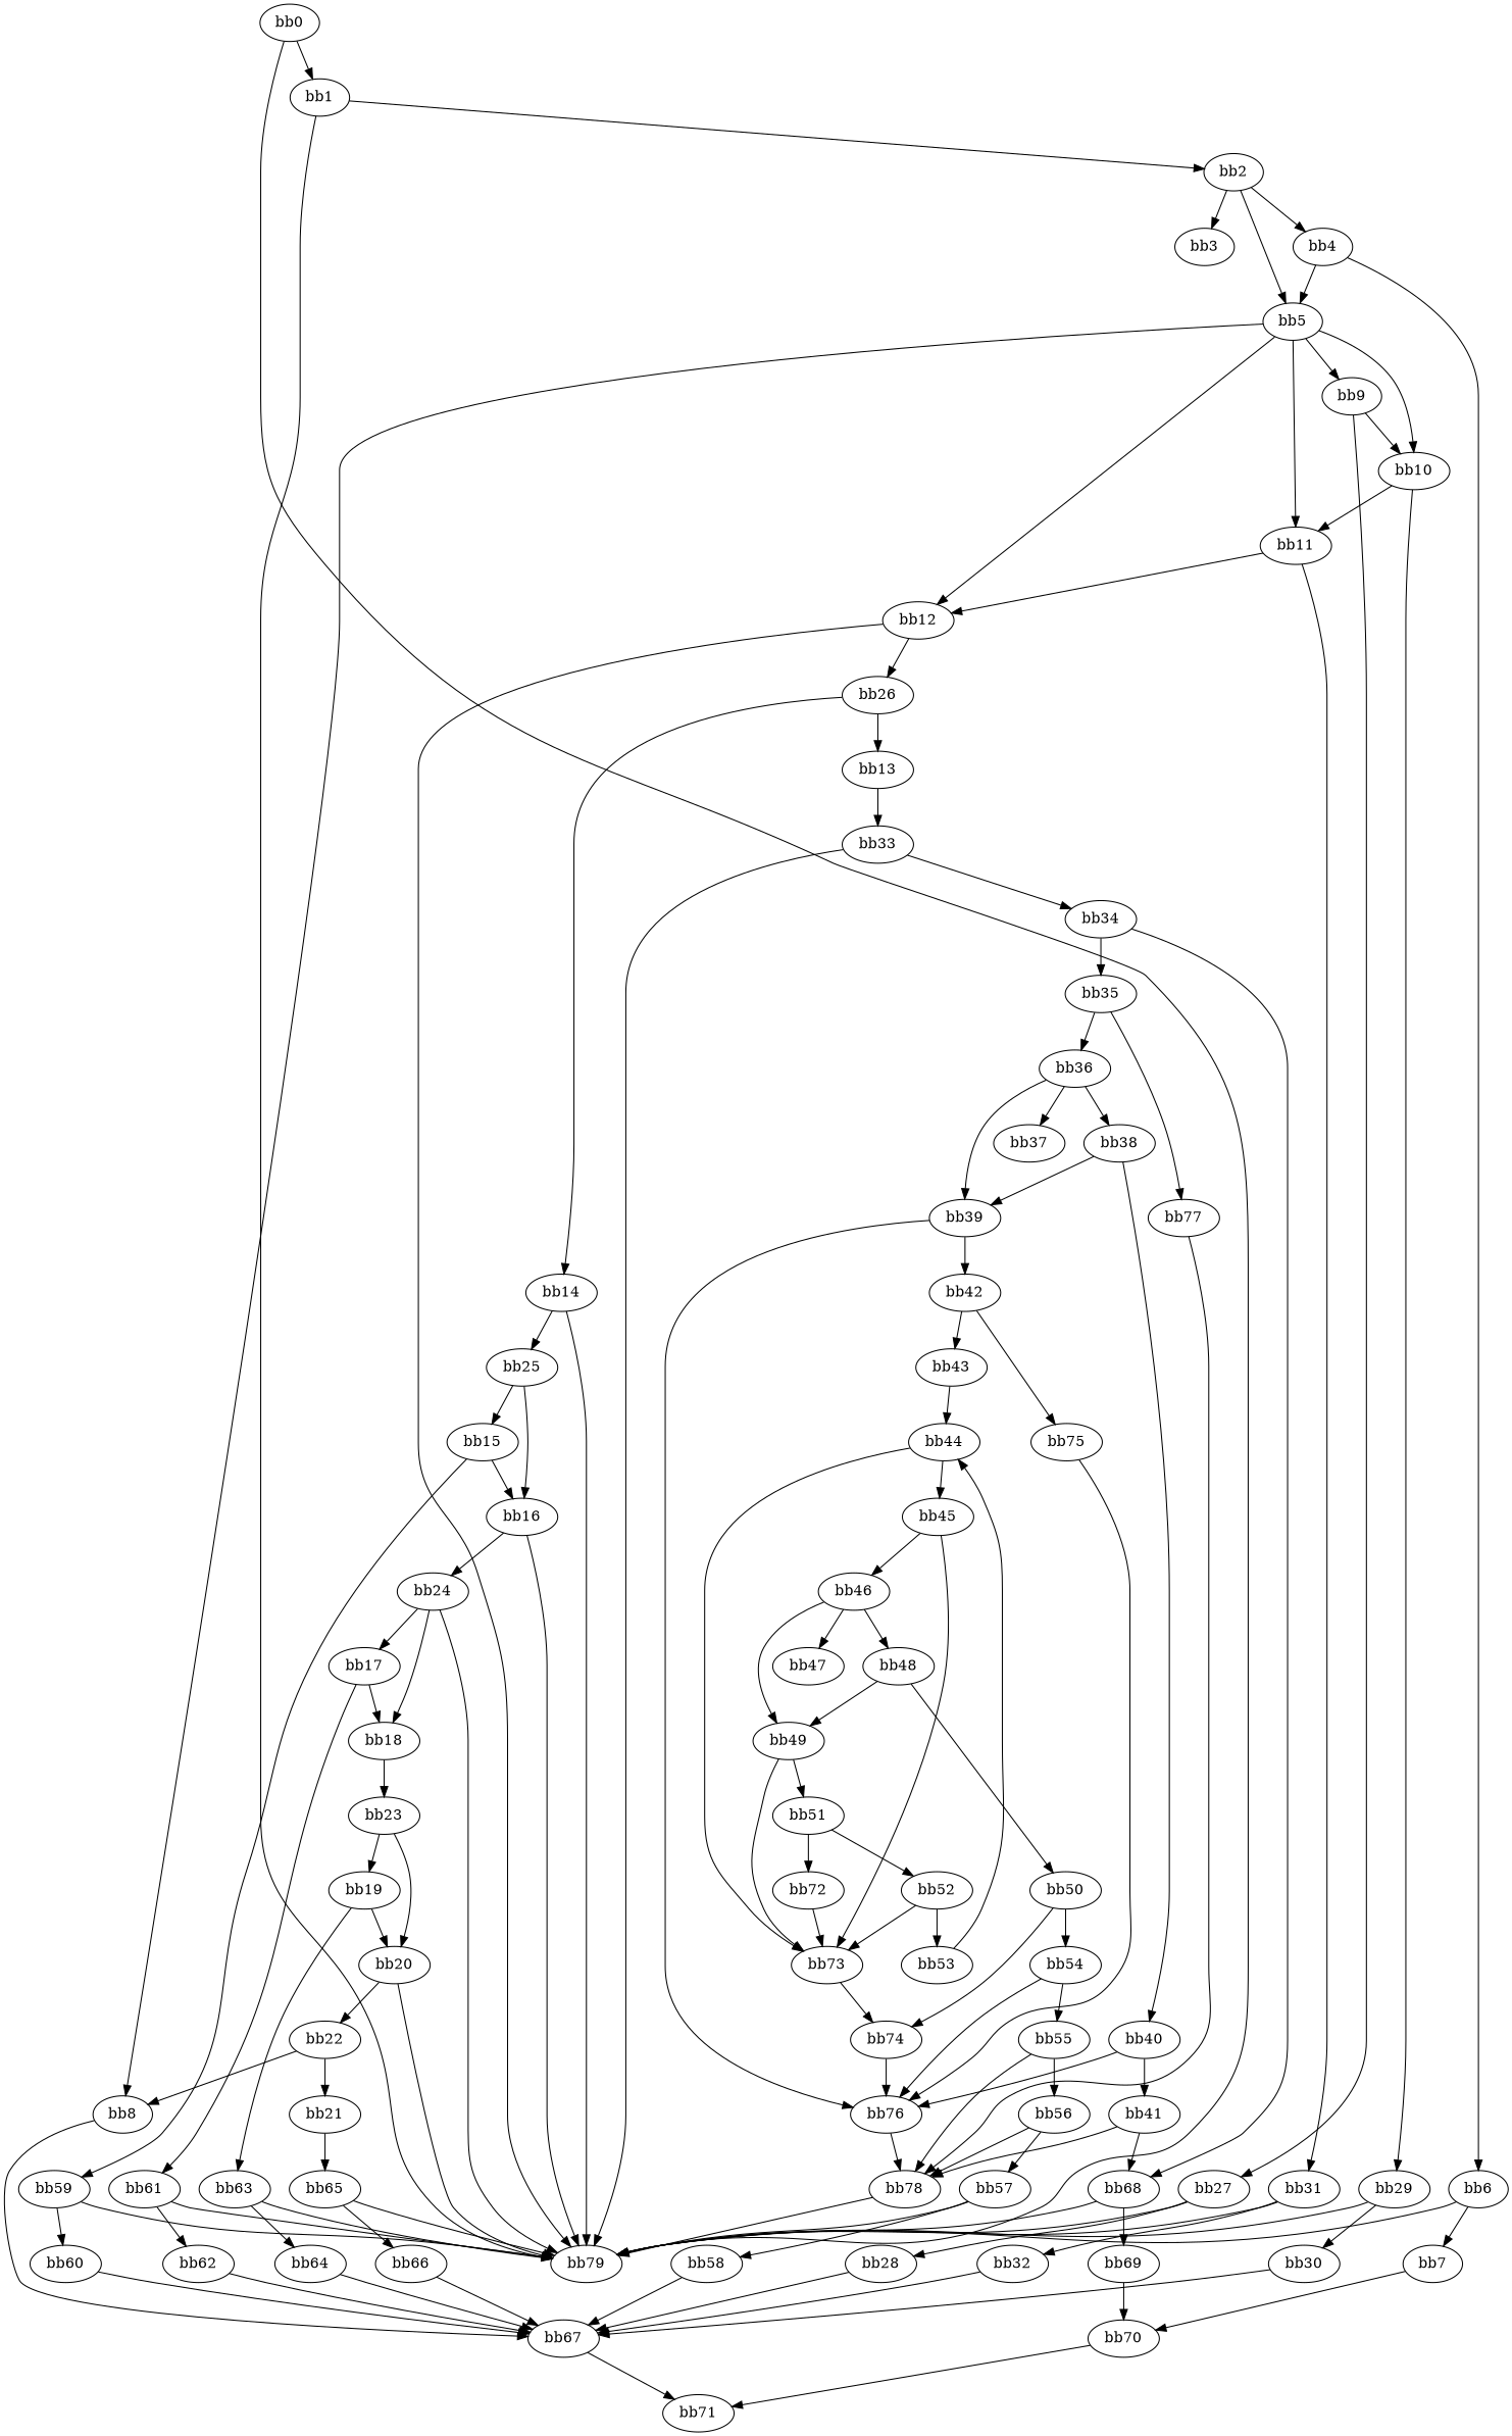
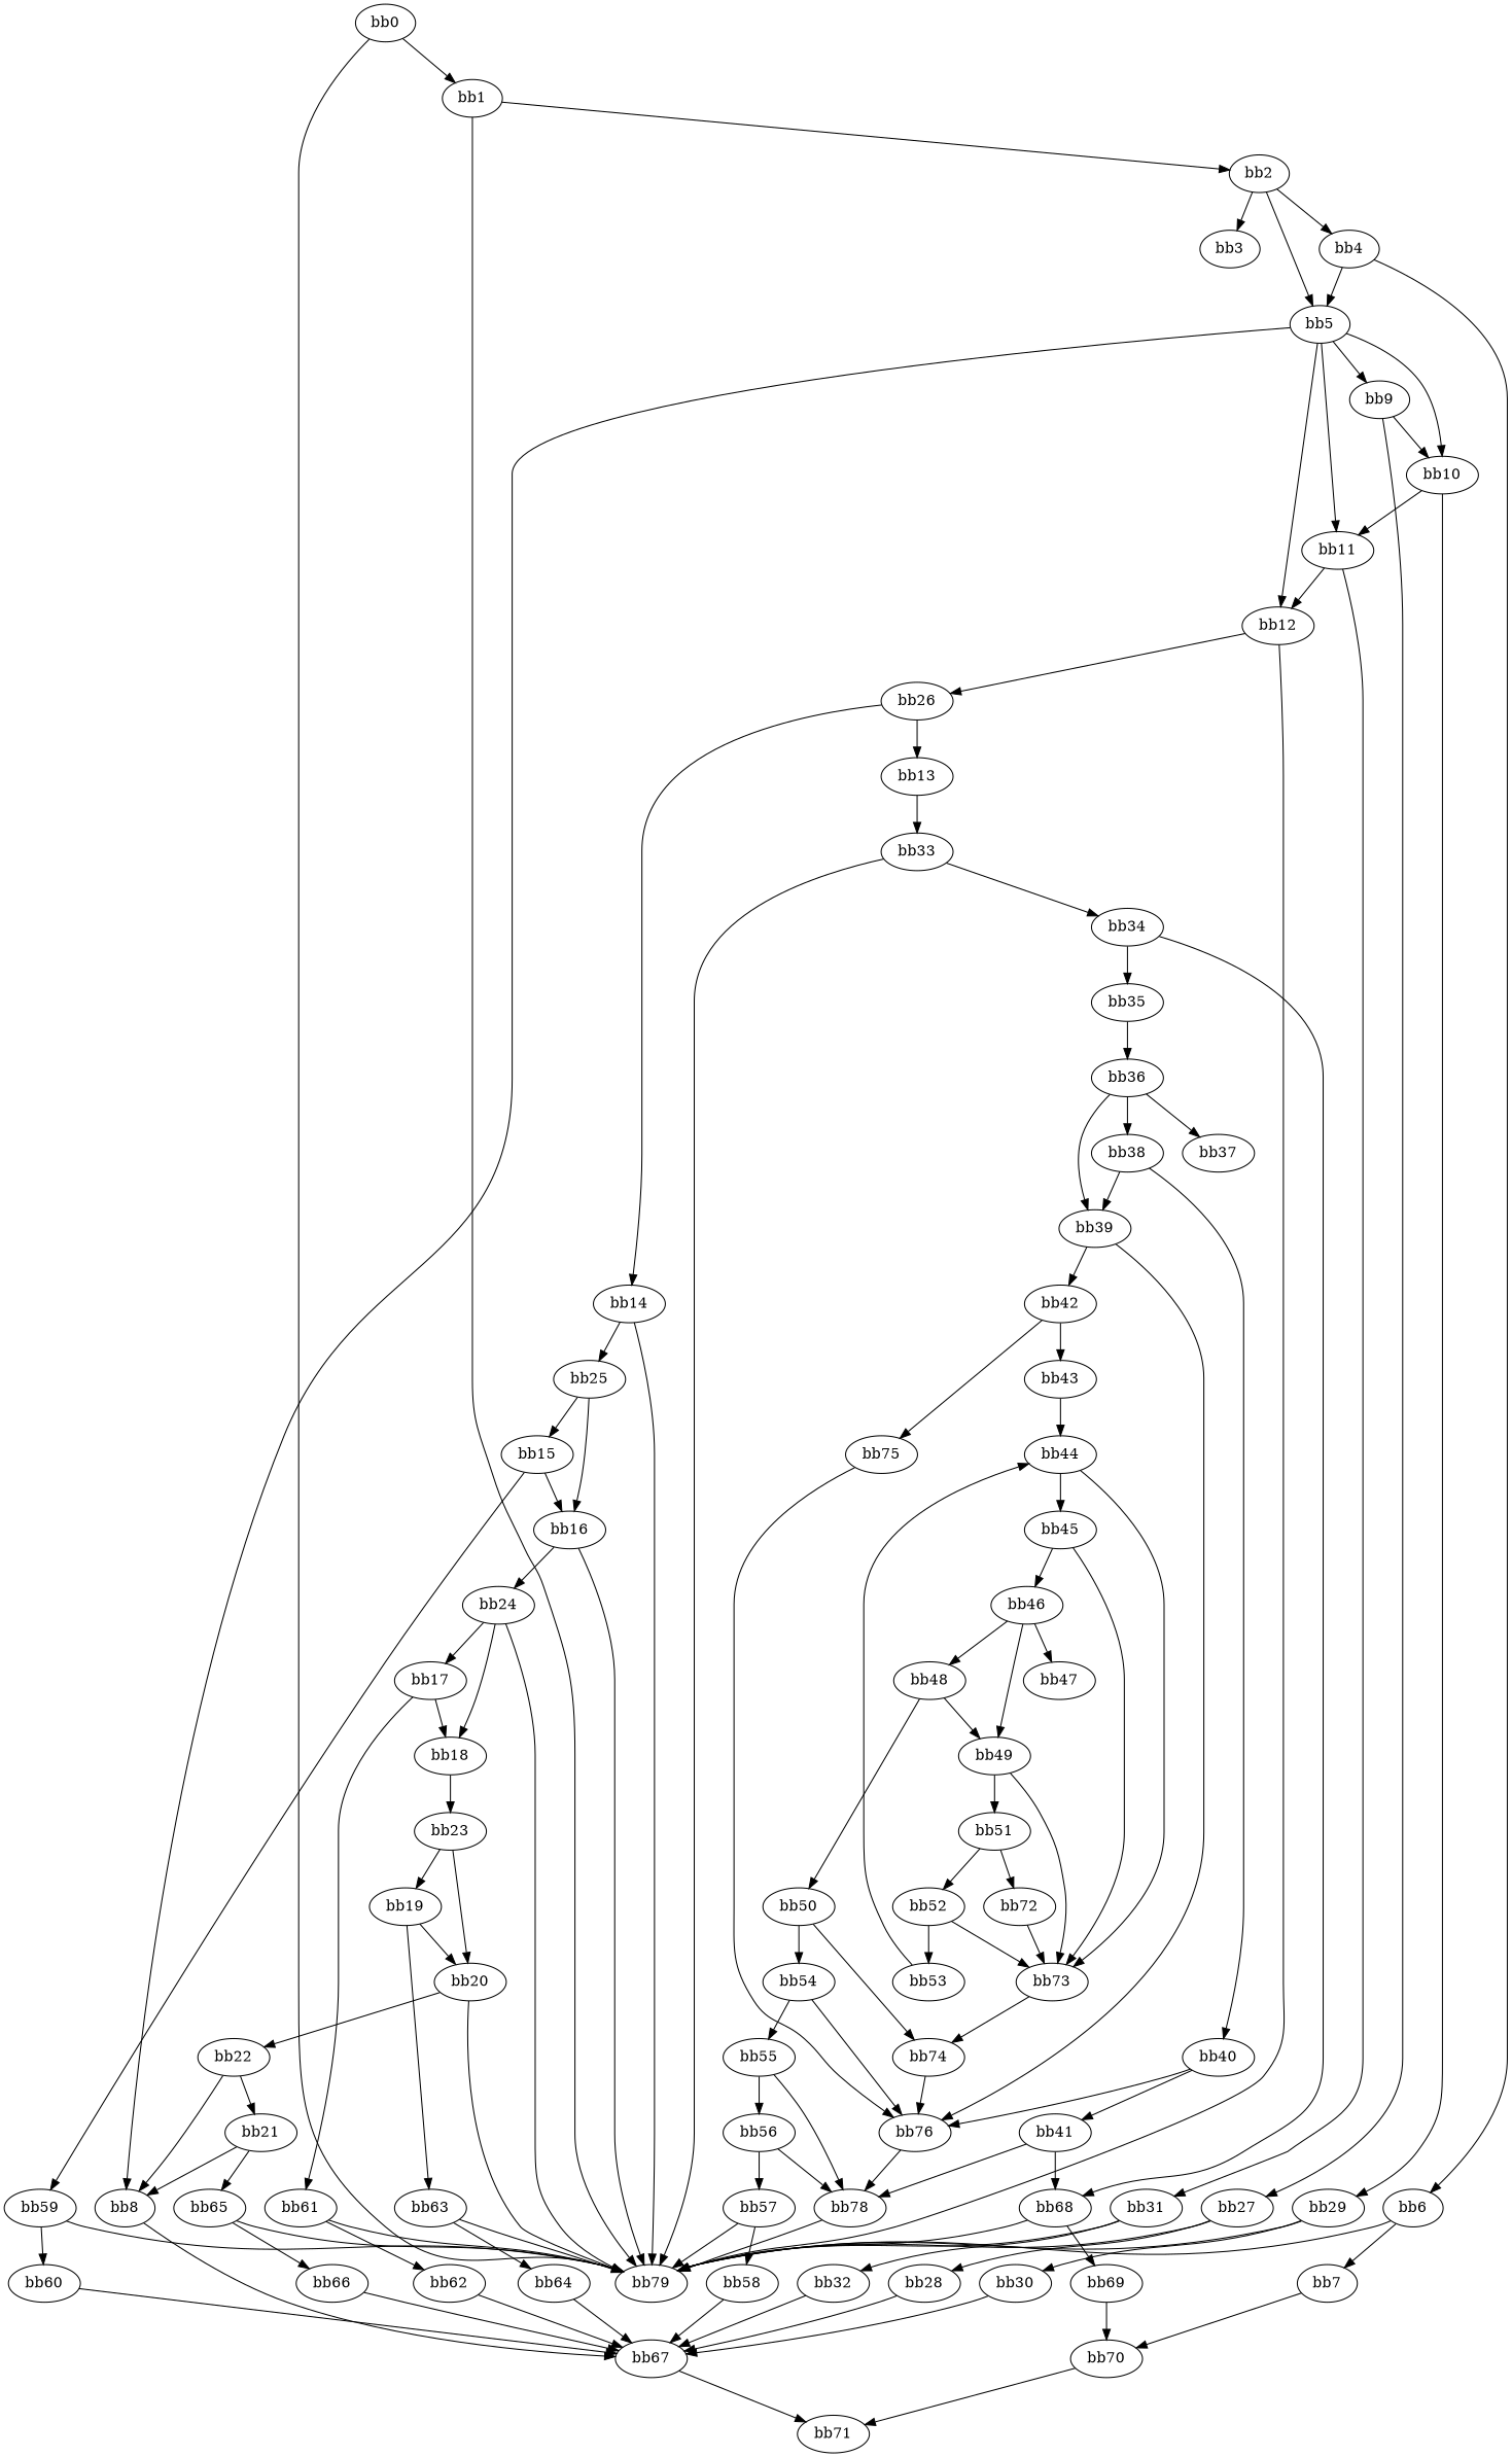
  digraph {
    n1 [label="bb0\l"]
    n2 [label="bb1\l"]
    n3 [label="bb79\l"]
    n4 [label="bb2\l"]
    n5 [label="bb3\l"]
    n6 [label="bb4\l"]
    n7 [label="bb5\l"]
    n8 [label="bb6\l"]
    n9 [label="bb8\l"]
    n10 [label="bb9\l"]
    n11 [label="bb10\l"]
    n12 [label="bb11\l"]
    n13 [label="bb12\l"]
    n14 [label="bb7\l"]
    n15 [label="bb67\l"]
    n16 [label="bb27\l"]
    n17 [label="bb29\l"]
    n18 [label="bb31\l"]
    n19 [label="bb26\l"]
    n20 [label="bb70\l"]
    n21 [label="bb71\l"]
    n22 [label="bb28\l"]
    n23 [label="bb30\l"]
    n24 [label="bb32\l"]
    n25 [label="bb13\l"]
    n26 [label="bb14\l"]
    n27 [label="bb33\l"]
    n28 [label="bb25\l"]
    n29 [label="bb34\l"]
    n30 [label="bb15\l"]
    n31 [label="bb16\l"]
    n32 [label="bb59\l"]
    n33 [label="bb24\l"]
    n34 [label="bb60\l"]
    n35 [label="bb17\l"]
    n36 [label="bb18\l"]
    n37 [label="bb61\l"]
    n38 [label="bb23\l"]
    n39 [label="bb62\l"]
    n40 [label="bb19\l"]
    n41 [label="bb20\l"]
    n42 [label="bb63\l"]
    n43 [label="bb22\l"]
    n44 [label="bb64\l"]
    n45 [label="bb21\l"]
    n46 [label="bb65\l"]
    n47 [label="bb66\l"]
    n48 [label="bb35\l"]
    n49 [label="bb68\l"]
    n50 [label="bb36\l"]
-   n51 [label="bb77\l"]
    n52 [label="bb78\l"]
    n53 [label="bb37\l"]
    n54 [label="bb38\l"]
    n55 [label="bb39\l"]
    n56 [label="bb40\l"]
    n57 [label="bb42\l"]
    n58 [label="bb76\l"]
    n59 [label="bb41\l"]
    n60 [label="bb43\l"]
    n61 [label="bb75\l"]
    n62 [label="bb69\l"]
    n63 [label="bb44\l"]
    n64 [label="bb45\l"]
    n65 [label="bb73\l"]
    n66 [label="bb46\l"]
    n67 [label="bb74\l"]
    n68 [label="bb47\l"]
    n69 [label="bb48\l"]
    n70 [label="bb49\l"]
    n71 [label="bb50\l"]
    n72 [label="bb51\l"]
    n73 [label="bb54\l"]
    n74 [label="bb52\l"]
    n75 [label="bb72\l"]
    n76 [label="bb55\l"]
    n77 [label="bb53\l"]
    n78 [label="bb56\l"]
    n79 [label="bb57\l"]
    n80 [label="bb58\l"]
    n1 -> n2
    n1 -> n3
    n2 -> n3
    n2 -> n4
    n4 -> n5
    n4 -> n6
    n4 -> n7
    n6 -> n7
    n6 -> n8
    n7 -> n9
    n7 -> n10
    n7 -> n11
    n7 -> n12
    n7 -> n13
    n8 -> n3
    n8 -> n14
    n9 -> n15
    n10 -> n11
    n10 -> n16
    n11 -> n12
    n11 -> n17
    n12 -> n13
    n12 -> n18
    n13 -> n3
    n13 -> n19
    n14 -> n20
    n15 -> n21
    n16 -> n3
    n16 -> n22
    n17 -> n3
    n17 -> n23
    n18 -> n3
    n18 -> n24
    n19 -> n25
    n19 -> n26
    n20 -> n21
    n22 -> n15
    n23 -> n15
    n24 -> n15
    n25 -> n27
    n26 -> n3
    n26 -> n28
    n27 -> n3
    n27 -> n29
    n28 -> n30
    n28 -> n31
    n29 -> n48
    n29 -> n49
    n30 -> n31
    n30 -> n32
    n31 -> n3
    n31 -> n33
    n32 -> n3
    n32 -> n34
    n33 -> n3
    n33 -> n35
    n33 -> n36
    n34 -> n15
    n35 -> n36
    n35 -> n37
    n36 -> n38
    n37 -> n3
    n37 -> n39
    n38 -> n40
    n38 -> n41
    n39 -> n15
    n40 -> n41
    n40 -> n42
    n41 -> n3
    n41 -> n43
    n42 -> n3
    n42 -> n44
    n43 -> n9
    n43 -> n45
    n44 -> n15
+   n45 -> n9
    n45 -> n46
    n46 -> n3
    n46 -> n47
    n47 -> n15
    n48 -> n50
-   n48 -> n51
    n49 -> n3
    n49 -> n62
    n50 -> n53
    n50 -> n54
    n50 -> n55
-   n51 -> n52
    n52 -> n3
    n54 -> n55
    n54 -> n56
    n55 -> n57
    n55 -> n58
    n56 -> n58
    n56 -> n59
    n57 -> n60
    n57 -> n61
    n58 -> n52
    n59 -> n49
    n59 -> n52
    n60 -> n63
    n61 -> n58
    n62 -> n20
    n63 -> n64
    n63 -> n65
    n64 -> n65
    n64 -> n66
    n65 -> n67
    n66 -> n68
    n66 -> n69
    n66 -> n70
    n67 -> n58
    n69 -> n70
    n69 -> n71
    n70 -> n65
    n70 -> n72
    n71 -> n67
    n71 -> n73
    n72 -> n74
    n72 -> n75
    n73 -> n58
    n73 -> n76
    n74 -> n65
    n74 -> n77
    n75 -> n65
    n76 -> n52
    n76 -> n78
    n77 -> n63
    n78 -> n52
    n78 -> n79
    n79 -> n3
    n79 -> n80
    n80 -> n15
  }
